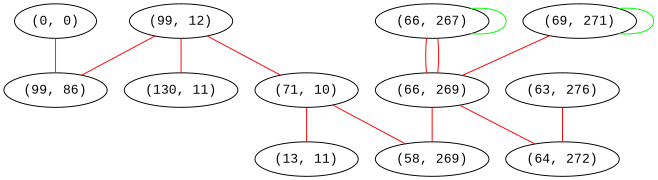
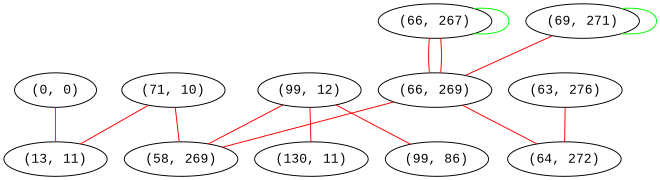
  graph {
    fontname="Liberation Mono"
    node [fontname="Liberation Mono"]
    edge [color=red fontname="Liberation Mono" weight=1]
    "(0, 0)"
    "(13, 11)"
    "(99, 12)"
    "(130, 11)"
    "(71, 10)"
    n6 [label="(99, 86)"]
    "(58, 269)"
    "(66, 267)"
    "(66, 269)"
    "(64, 272)"
    "(69, 271)"
    "(63, 276)"
-   "(0, 0)" -- n6 [color=purple weight=4]
+   "(0, 0)" -- "(13, 11)" [color=purple weight=4]
    "(99, 12)" -- "(130, 11)"
-   "(99, 12)" -- "(71, 10)"
+   "(99, 12)" -- "(58, 269)"
    "(99, 12)" -- n6
    "(71, 10)" -- "(13, 11)"
    "(71, 10)" -- "(58, 269)"
    "(66, 267)" -- "(66, 267)" [color=green weight=2]
    "(66, 267)" -- "(66, 269)"
    "(66, 267)" -- "(66, 269)"
    "(66, 269)" -- "(58, 269)"
    "(66, 269)" -- "(64, 272)"
    "(69, 271)" -- "(66, 269)"
    "(69, 271)" -- "(69, 271)" [color=green weight=2]
    "(63, 276)" -- "(64, 272)"
  }
